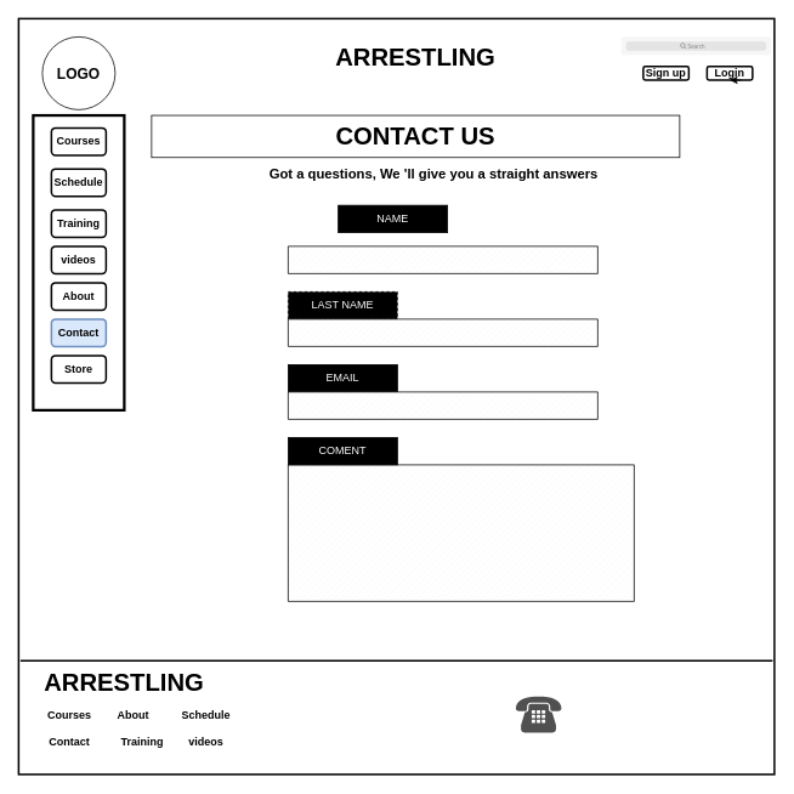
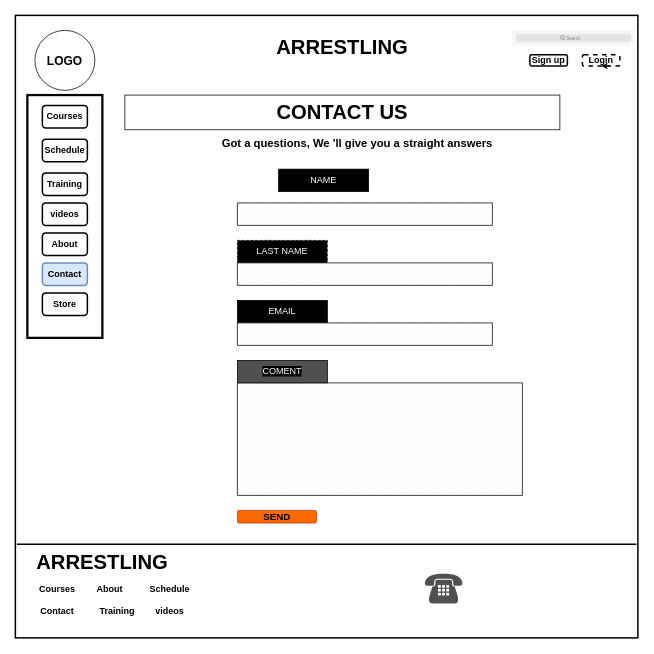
  <mxCell id="0" />
  <mxCell id="1" parent="0" />
  <mxCell id="2" value="" style="whiteSpace=wrap;html=1;aspect=fixed;strokeWidth=2;fillColor=none;" vertex="1" parent="1"><mxGeometry x="20" y="20" width="830" height="830" as="geometry" /></mxCell>
  <mxCell id="3" value="&lt;b&gt;&lt;font style=&quot;font-size: 27px&quot;&gt;ARRESTLING&lt;/font&gt;&lt;/b&gt;" style="text;html=1;strokeColor=none;fillColor=none;align=center;verticalAlign=middle;whiteSpace=wrap;rounded=0;" vertex="1" parent="1"><mxGeometry x="436" y="52.5" width="40" height="20" as="geometry" /></mxCell>
  <mxCell id="4" value="&lt;b&gt;Courses&lt;/b&gt;" style="rounded=1;whiteSpace=wrap;html=1;strokeColor=#000000;strokeWidth=2;fillColor=none;" vertex="1" parent="1"><mxGeometry x="56" y="140" width="60" height="30" as="geometry" /></mxCell>
  <mxCell id="5" value="&lt;b&gt;Schedule&lt;/b&gt;" style="rounded=1;whiteSpace=wrap;html=1;strokeColor=#000000;strokeWidth=2;fillColor=none;" vertex="1" parent="1"><mxGeometry x="56" y="185" width="60" height="30" as="geometry" /></mxCell>
  <mxCell id="6" value="&lt;b&gt;Contact&lt;/b&gt;" style="rounded=1;whiteSpace=wrap;html=1;strokeColor=#6c8ebf;strokeWidth=2;fillColor=#dae8fc;" vertex="1" parent="1"><mxGeometry x="56" y="350" width="60" height="30" as="geometry" /></mxCell>
  <mxCell id="7" value="&lt;b&gt;videos&lt;/b&gt;" style="rounded=1;whiteSpace=wrap;html=1;strokeColor=#000000;strokeWidth=2;fillColor=none;" vertex="1" parent="1"><mxGeometry x="56" y="270" width="60" height="30" as="geometry" /></mxCell>
  <mxCell id="8" value="&lt;b&gt;Training&lt;/b&gt;" style="rounded=1;whiteSpace=wrap;html=1;strokeColor=#000000;strokeWidth=2;fillColor=none;" vertex="1" parent="1"><mxGeometry x="56" y="230" width="60" height="30" as="geometry" /></mxCell>
  <mxCell id="9" value="&lt;b&gt;About&lt;/b&gt;" style="rounded=1;whiteSpace=wrap;html=1;strokeColor=#000000;strokeWidth=2;fillColor=none;" vertex="1" parent="1"><mxGeometry x="56" y="310" width="60" height="30" as="geometry" /></mxCell>
  <mxCell id="10" value="&lt;b&gt;Store&lt;/b&gt;" style="rounded=1;whiteSpace=wrap;html=1;strokeColor=#000000;strokeWidth=2;fillColor=none;" vertex="1" parent="1"><mxGeometry x="56" y="390" width="60" height="30" as="geometry" /></mxCell>
  <mxCell id="11" value="" style="shape=rect;fillColor=#F6F6F6;strokeColor=none;strokeWidth=2;" vertex="1" parent="1"><mxGeometry x="682" y="40" width="164" height="20" as="geometry" /></mxCell>
  <mxCell id="12" value="" style="html=1;strokeWidth=1;shadow=0;dashed=0;shape=mxgraph.ios7ui.marginRect;rx=3;ry=3;rectMargin=5;fillColor=#E4E4E4;strokeColor=none;" vertex="1" parent="11"><mxGeometry width="164" height="20" as="geometry" /></mxCell>
  <mxCell id="13" value="Search" style="shape=mxgraph.ios7.icons.looking_glass;strokeColor=#878789;fillColor=none;fontColor=#878789;labelPosition=right;verticalLabelPosition=middle;align=left;verticalAlign=middle;fontSize=6;fontStyle=0;spacingTop=2;" vertex="1" parent="11"><mxGeometry x="0.5" y="0.5" width="6" height="6" relative="1" as="geometry"><mxPoint x="-17" y="-3" as="offset" /></mxGeometry></mxCell>
  <mxCell id="14" value="&lt;b&gt;Sign up&lt;/b&gt;" style="rounded=1;whiteSpace=wrap;html=1;strokeColor=#000000;strokeWidth=2;fillColor=none;" vertex="1" parent="1"><mxGeometry x="706" y="72.5" width="50" height="15" as="geometry" /></mxCell>
- <mxCell id="15" value="&lt;b&gt;Login&lt;/b&gt;" style="rounded=1;whiteSpace=wrap;html=1;strokeColor=#000000;strokeWidth=2;fillColor=none;" vertex="1" parent="1"><mxGeometry x="776" y="72.5" width="50" height="15" as="geometry" /></mxCell>
+ <mxCell id="15" value="&lt;b&gt;Login&lt;/b&gt;" style="rounded=1;whiteSpace=wrap;html=1;strokeColor=#000000;strokeWidth=2;fillColor=none;dashed=1;" vertex="1" parent="1"><mxGeometry x="776" y="72.5" width="50" height="15" as="geometry" /></mxCell>
  <mxCell id="16" value="&lt;b&gt;&lt;font style=&quot;font-size: 27px&quot;&gt;CONTACT US&lt;/font&gt;&lt;/b&gt;" style="rounded=0;whiteSpace=wrap;html=1;strokeColor=#000000;strokeWidth=1;fillColor=none;perimeterSpacing=0;" vertex="1" parent="1"><mxGeometry x="166" y="126.25" width="580" height="46.25" as="geometry" /></mxCell>
  <mxCell id="17" style="edgeStyle=orthogonalEdgeStyle;rounded=0;orthogonalLoop=1;jettySize=auto;html=1;exitX=0.75;exitY=1;exitDx=0;exitDy=0;entryX=0.5;entryY=1;entryDx=0;entryDy=0;" edge="1" parent="1" source="15" target="15"><mxGeometry relative="1" as="geometry" /></mxCell>
  <mxCell id="18" value="&lt;font color=&quot;#ffffff&quot; style=&quot;background-color: rgb(0 , 0 , 0)&quot;&gt;NAME&lt;/font&gt;" style="rounded=0;whiteSpace=wrap;html=1;strokeColor=#000000;strokeWidth=1;fillColor=#000000;" vertex="1" parent="1"><mxGeometry x="371" y="225" width="120" height="30" as="geometry" /></mxCell>
  <mxCell id="19" value="&lt;font color=&quot;#ffffff&quot; style=&quot;background-color: rgb(0 , 0 , 0)&quot;&gt;LAST NAME&lt;/font&gt;" style="rounded=0;whiteSpace=wrap;html=1;strokeColor=#000000;strokeWidth=1;fillColor=#000000;dashed=1;" vertex="1" parent="1"><mxGeometry x="316" y="320" width="120" height="30" as="geometry" /></mxCell>
  <mxCell id="20" value="&lt;font color=&quot;#ffffff&quot; style=&quot;background-color: rgb(0 , 0 , 0)&quot;&gt;EMAIL&lt;/font&gt;" style="rounded=0;whiteSpace=wrap;html=1;strokeColor=#000000;strokeWidth=1;fillColor=#000000;" vertex="1" parent="1"><mxGeometry x="316" y="400" width="120" height="30" as="geometry" /></mxCell>
  <mxCell id="21" value="" style="verticalLabelPosition=bottom;verticalAlign=top;html=1;shape=mxgraph.basic.patternFillRect;fillStyle=diag;step=5;fillStrokeWidth=0.2;fillStrokeColor=#dddddd;strokeWidth=1;fillColor=#FFFFFF;" vertex="1" parent="1"><mxGeometry x="316" y="270" width="340" height="30" as="geometry" /></mxCell>
  <mxCell id="22" value="" style="verticalLabelPosition=bottom;verticalAlign=top;html=1;shape=mxgraph.basic.patternFillRect;fillStyle=diag;step=5;fillStrokeWidth=0.2;fillStrokeColor=#dddddd;strokeColor=#000000;strokeWidth=1;fillColor=#FFFFFF;" vertex="1" parent="1"><mxGeometry x="316" y="350" width="340" height="30" as="geometry" /></mxCell>
  <mxCell id="23" value="" style="verticalLabelPosition=bottom;verticalAlign=top;html=1;shape=mxgraph.basic.patternFillRect;fillStyle=diag;step=5;fillStrokeWidth=0.2;fillStrokeColor=#dddddd;strokeColor=#000000;strokeWidth=1;fillColor=#FFFFFF;" vertex="1" parent="1"><mxGeometry x="316" y="430" width="340" height="30" as="geometry" /></mxCell>
  <mxCell id="24" value="" style="verticalLabelPosition=bottom;verticalAlign=top;html=1;shape=mxgraph.basic.patternFillRect;fillStyle=diag;step=5;fillStrokeWidth=0.2;fillStrokeColor=#dddddd;strokeColor=#000000;strokeWidth=1;fillColor=#FFFFFF;" vertex="1" parent="1"><mxGeometry x="316" y="510" width="380" height="150" as="geometry" /></mxCell>
  <mxCell id="25" value="" style="line;strokeWidth=2;html=1;fillColor=#FFFFFF;" vertex="1" parent="1"><mxGeometry x="22" y="720" width="826" height="10" as="geometry" /></mxCell>
  <mxCell id="26" value="&lt;b&gt;&lt;font style=&quot;font-size: 27px&quot;&gt;ARRESTLING&lt;/font&gt;&lt;/b&gt;" style="text;html=1;strokeColor=none;fillColor=none;align=center;verticalAlign=middle;whiteSpace=wrap;rounded=0;" vertex="1" parent="1"><mxGeometry x="116" y="740" width="40" height="20" as="geometry" /></mxCell>
  <mxCell id="27" value="" style="shape=image;html=1;verticalAlign=top;verticalLabelPosition=bottom;labelBackgroundColor=#ffffff;imageAspect=0;aspect=fixed;image=https://cdn4.iconfinder.com/data/icons/small-n-flat/24/map-128.png;strokeColor=#000000;strokeWidth=1;fillColor=#FFFFFF;" vertex="1" parent="1"><mxGeometry x="636" y="766" width="38" height="38" as="geometry" /></mxCell>
  <mxCell id="28" value="" style="shape=image;html=1;verticalAlign=top;verticalLabelPosition=bottom;labelBackgroundColor=#ffffff;imageAspect=0;aspect=fixed;image=https://cdn3.iconfinder.com/data/icons/capsocial-round/500/facebook-128.png;strokeColor=#000000;strokeWidth=1;fillColor=#FFFFFF;" vertex="1" parent="1"><mxGeometry x="426" y="766" width="38" height="38" as="geometry" /></mxCell>
  <mxCell id="29" value="" style="shape=image;html=1;verticalAlign=top;verticalLabelPosition=bottom;labelBackgroundColor=#ffffff;imageAspect=0;aspect=fixed;image=https://cdn4.iconfinder.com/data/icons/social-media-2146/512/25_social-128.png;strokeColor=#000000;strokeWidth=1;fillColor=#FFFFFF;" vertex="1" parent="1"><mxGeometry x="496" y="766" width="38" height="38" as="geometry" /></mxCell>
  <mxCell id="30" value="" style="pointerEvents=1;shadow=0;dashed=0;html=1;strokeColor=none;fillColor=#505050;labelPosition=center;verticalLabelPosition=bottom;verticalAlign=top;outlineConnect=0;align=center;shape=mxgraph.office.devices.phone_traditional;" vertex="1" parent="1"><mxGeometry x="566" y="764" width="50" height="40" as="geometry" /></mxCell>
  <mxCell id="31" value="&lt;b&gt;Courses&lt;/b&gt;" style="rounded=1;whiteSpace=wrap;html=1;strokeWidth=2;fillColor=none;strokeColor=none;" vertex="1" parent="1"><mxGeometry x="46" y="770" width="60" height="30" as="geometry" /></mxCell>
  <mxCell id="32" value="&lt;b&gt;Schedule&lt;/b&gt;" style="rounded=1;whiteSpace=wrap;html=1;strokeWidth=2;fillColor=none;strokeColor=none;" vertex="1" parent="1"><mxGeometry x="196" y="770" width="60" height="30" as="geometry" /></mxCell>
  <mxCell id="33" value="&lt;b&gt;Training&lt;/b&gt;" style="rounded=1;whiteSpace=wrap;html=1;strokeWidth=2;fillColor=none;strokeColor=none;" vertex="1" parent="1"><mxGeometry x="126" y="800" width="60" height="30" as="geometry" /></mxCell>
  <mxCell id="34" value="&lt;b&gt;About&lt;/b&gt;" style="rounded=1;whiteSpace=wrap;html=1;strokeWidth=2;fillColor=none;strokeColor=none;" vertex="1" parent="1"><mxGeometry x="116" y="770" width="60" height="30" as="geometry" /></mxCell>
  <mxCell id="35" value="&lt;b&gt;Contact&lt;/b&gt;" style="rounded=1;whiteSpace=wrap;html=1;strokeWidth=2;strokeColor=none;" vertex="1" parent="1"><mxGeometry x="46" y="800" width="60" height="30" as="geometry" /></mxCell>
  <mxCell id="36" value="&lt;b&gt;videos&lt;/b&gt;" style="rounded=1;whiteSpace=wrap;html=1;strokeWidth=2;fillColor=none;strokeColor=none;" vertex="1" parent="1"><mxGeometry x="196" y="800" width="60" height="30" as="geometry" /></mxCell>
  <mxCell id="37" value="" style="rounded=0;whiteSpace=wrap;html=1;strokeColor=#000000;strokeWidth=3;fillColor=none;" vertex="1" parent="1"><mxGeometry x="36" y="126.25" width="100" height="323.75" as="geometry" /></mxCell>
  <mxCell id="38" value="&lt;b&gt;&lt;font style=&quot;font-size: 16px&quot;&gt;LOGO&lt;/font&gt;&lt;/b&gt;" style="ellipse;whiteSpace=wrap;html=1;aspect=fixed;strokeColor=#000000;strokeWidth=1;fillColor=none;" vertex="1" parent="1"><mxGeometry x="46" y="40" width="80" height="80" as="geometry" /></mxCell>
  <mxCell id="39" value="&lt;b&gt;&lt;font style=&quot;font-size: 15px&quot;&gt;Got a questions, We 'll give you a straight answers&lt;/font&gt;&lt;/b&gt;" style="text;html=1;strokeColor=none;fillColor=none;align=center;verticalAlign=middle;whiteSpace=wrap;rounded=0;" vertex="1" parent="1"><mxGeometry x="286" y="180" width="380" height="20" as="geometry" /></mxCell>
  <mxCell id="40" style="edgeStyle=orthogonalEdgeStyle;rounded=0;orthogonalLoop=1;jettySize=auto;html=1;exitX=0.5;exitY=1;exitDx=0;exitDy=0;" edge="1" parent="1" source="39" target="39"><mxGeometry relative="1" as="geometry" /></mxCell>
- <mxCell id="41" value="&lt;font color=&quot;#ffffff&quot;&gt;&lt;span style=&quot;background-color: rgb(0 , 0 , 0)&quot;&gt;COMENT&lt;/span&gt;&lt;/font&gt;" style="rounded=0;whiteSpace=wrap;html=1;strokeColor=#000000;strokeWidth=1;fillColor=#000000;" vertex="1" parent="1"><mxGeometry x="316" y="480" width="120" height="30" as="geometry" /></mxCell>
+ <mxCell id="41" value="&lt;font color=&quot;#ffffff&quot;&gt;&lt;span style=&quot;background-color: rgb(0 , 0 , 0)&quot;&gt;COMENT&lt;/span&gt;&lt;/font&gt;" style="rounded=0;whiteSpace=wrap;html=1;strokeColor=#000000;strokeWidth=1;fillColor=#505050;" vertex="1" parent="1"><mxGeometry x="316" y="480" width="120" height="30" as="geometry" /></mxCell>
+ <mxCell id="42" value="&lt;b&gt;&lt;font color=&quot;#000000&quot; style=&quot;font-size: 13px&quot;&gt;SEND&lt;/font&gt;&lt;/b&gt;" style="rounded=1;html=1;shadow=0;dashed=0;whiteSpace=wrap;fontSize=10;fillColor=#fa6800;align=center;strokeColor=#C73500;fontColor=#ffffff;" vertex="1" parent="1"><mxGeometry x="316" y="680" width="105.5" height="16.88" as="geometry" /></mxCell>
